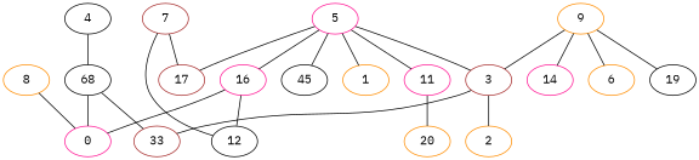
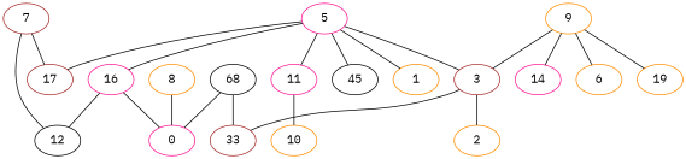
  digraph {
    fontname="IBM Plex Mono"
    node [color=darkorange fontname="IBM Plex Mono"]
    edge [color=black dir=none fontname="IBM Plex Mono"]
-   4 [color=black]
    n2 [color=black label=68]
    0 [color=deeppink]
    n4 [color=brown label=33]
    8
    11 [color=deeppink]
-   10 [label=20]
+   10
    5 [color=deeppink]
    n9 [color=black label=45]
    17 [color=brown]
    1
    16 [color=deeppink]
    3 [color=brown]
    12 [color=black]
    2
    9
    14 [color=deeppink]
    6
-   19 [color=black]
+   19
    7 [color=brown]
    subgraph sub_1 {
-     4
      n2
      0
      n4
      8
      11
      10
      5
      n9
      17
      1
      16
      3
      12
      2
      9
      14
      6
      19
      7
    }
-   4 -> n2
    n2 -> 0
    n2 -> n4
    8 -> 0
    11 -> 10
    5 -> 11
    5 -> n9
    5 -> 17
    5 -> 1
    5 -> 16
    5 -> 3
    16 -> 0
    16 -> 12
    3 -> n4
    3 -> 2
    9 -> 3
    9 -> 14
    9 -> 6
    9 -> 19
    7 -> 17
    7 -> 12
  }
